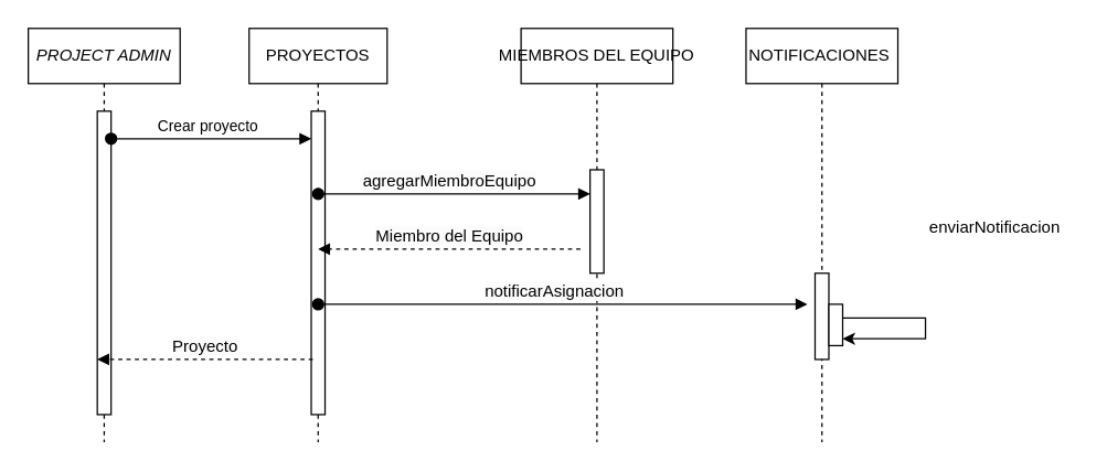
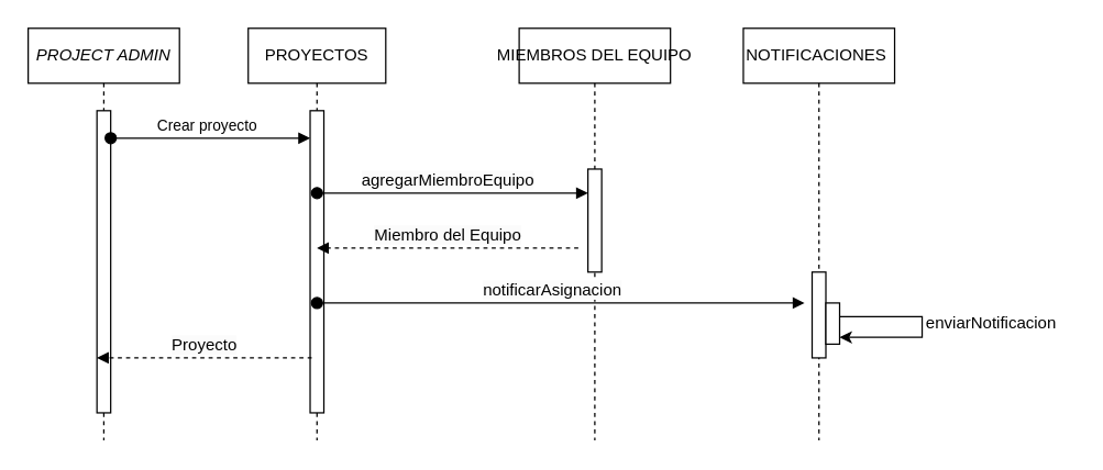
  <mxCell id="0" />
  <mxCell id="1" parent="0" />
  <mxCell id="2" value="PROYECTOS" style="shape=umlLifeline;perimeter=lifelinePerimeter;whiteSpace=wrap;html=1;container=1;dropTarget=0;collapsible=0;recursiveResize=0;outlineConnect=0;portConstraint=eastwest;newEdgeStyle={&quot;curved&quot;:0,&quot;rounded&quot;:0};" vertex="1" parent="1"><mxGeometry x="180" y="20" width="100" height="300" as="geometry" /></mxCell>
  <mxCell id="3" value="" style="html=1;points=[[0,0,0,0,5],[0,1,0,0,-5],[1,0,0,0,5],[1,1,0,0,-5]];perimeter=orthogonalPerimeter;outlineConnect=0;targetShapes=umlLifeline;portConstraint=eastwest;newEdgeStyle={&quot;curved&quot;:0,&quot;rounded&quot;:0};" vertex="1" parent="2"><mxGeometry x="45" y="60" width="10" height="220" as="geometry" /></mxCell>
  <mxCell id="4" value="&lt;span style=&quot;text-wrap: nowrap;&quot;&gt;MIEMBROS DEL EQUIPO&lt;/span&gt;" style="shape=umlLifeline;perimeter=lifelinePerimeter;whiteSpace=wrap;html=1;container=1;dropTarget=0;collapsible=0;recursiveResize=0;outlineConnect=0;portConstraint=eastwest;newEdgeStyle={&quot;curved&quot;:0,&quot;rounded&quot;:0};" vertex="1" parent="1"><mxGeometry x="377" y="20" width="110" height="300" as="geometry" /></mxCell>
  <mxCell id="5" value="" style="html=1;points=[[0,0,0,0,5],[0,1,0,0,-5],[1,0,0,0,5],[1,1,0,0,-5]];perimeter=orthogonalPerimeter;outlineConnect=0;targetShapes=umlLifeline;portConstraint=eastwest;newEdgeStyle={&quot;curved&quot;:0,&quot;rounded&quot;:0};" vertex="1" parent="4"><mxGeometry x="50" y="102.5" width="10" height="75" as="geometry" /></mxCell>
  <mxCell id="6" value="&lt;span style=&quot;text-wrap: nowrap;&quot;&gt;&lt;i&gt;PROJECT ADMIN&lt;/i&gt;&lt;/span&gt;" style="shape=umlLifeline;perimeter=lifelinePerimeter;whiteSpace=wrap;html=1;container=1;dropTarget=0;collapsible=0;recursiveResize=0;outlineConnect=0;portConstraint=eastwest;newEdgeStyle={&quot;curved&quot;:0,&quot;rounded&quot;:0};" vertex="1" parent="1"><mxGeometry x="20" y="20" width="110" height="300" as="geometry" /></mxCell>
  <mxCell id="7" value="" style="html=1;points=[[0,0,0,0,5],[0,1,0,0,-5],[1,0,0,0,5],[1,1,0,0,-5]];perimeter=orthogonalPerimeter;outlineConnect=0;targetShapes=umlLifeline;portConstraint=eastwest;newEdgeStyle={&quot;curved&quot;:0,&quot;rounded&quot;:0};" vertex="1" parent="6"><mxGeometry x="50" y="60" width="10" height="220" as="geometry" /></mxCell>
  <mxCell id="8" value="Crear proyecto" style="html=1;verticalAlign=bottom;startArrow=oval;startFill=1;endArrow=block;startSize=8;curved=0;rounded=0;" edge="1" parent="1" source="7" target="3"><mxGeometry x="-0.035" width="60" relative="1" as="geometry"><mxPoint x="80" y="120" as="sourcePoint" /><mxPoint x="379.5" y="120" as="targetPoint" /><mxPoint as="offset" /><Array as="points"><mxPoint x="200" y="100" /></Array></mxGeometry></mxCell>
  <mxCell id="9" value="&lt;span style=&quot;font-size: 12px; text-align: left; background-color: rgb(251, 251, 251);&quot;&gt;Proyecto&lt;/span&gt;" style="html=1;verticalAlign=bottom;endArrow=block;curved=0;rounded=0;dashed=1;entryX=0.333;entryY=0.623;entryDx=0;entryDy=0;entryPerimeter=0;" edge="1" parent="1"><mxGeometry x="0.002" relative="1" as="geometry"><mxPoint x="226.17" y="260" as="sourcePoint" /><mxPoint x="70" y="260" as="targetPoint" /><mxPoint as="offset" /></mxGeometry></mxCell>
  <mxCell id="10" value="&lt;span style=&quot;font-size: 12px; text-align: left; background-color: rgb(251, 251, 251);&quot;&gt;agregarMiembroEquipo&lt;/span&gt;" style="html=1;verticalAlign=bottom;startArrow=oval;startFill=1;endArrow=block;startSize=8;curved=0;rounded=0;" edge="1" parent="1" target="5"><mxGeometry x="-0.035" width="60" relative="1" as="geometry"><mxPoint x="230" y="140" as="sourcePoint" /><mxPoint x="375" y="140" as="targetPoint" /><mxPoint as="offset" /></mxGeometry></mxCell>
  <mxCell id="11" value="&lt;span style=&quot;font-size: 12px; text-align: left; background-color: rgb(251, 251, 251);&quot;&gt;Miembro del Equipo&lt;/span&gt;" style="html=1;verticalAlign=bottom;endArrow=block;curved=0;rounded=0;dashed=1;entryX=0.333;entryY=0.623;entryDx=0;entryDy=0;entryPerimeter=0;" edge="1" parent="1"><mxGeometry x="0.002" relative="1" as="geometry"><mxPoint x="420" y="180" as="sourcePoint" /><mxPoint x="230" y="180" as="targetPoint" /><mxPoint as="offset" /></mxGeometry></mxCell>
  <mxCell id="12" value="&lt;div style=&quot;text-align: left;&quot;&gt;&lt;span style=&quot;font-size: 12px; background-color: rgb(251, 251, 251);&quot;&gt;notificarAsignacion&lt;/span&gt;&lt;br&gt;&lt;/div&gt;" style="html=1;verticalAlign=bottom;startArrow=oval;startFill=1;endArrow=block;startSize=8;curved=0;rounded=0;" edge="1" parent="1"><mxGeometry x="-0.035" width="60" relative="1" as="geometry"><mxPoint x="230" y="220" as="sourcePoint" /><mxPoint x="584.5" y="220" as="targetPoint" /><mxPoint as="offset" /></mxGeometry></mxCell>
  <mxCell id="13" value="&lt;span style=&quot;text-wrap: nowrap;&quot;&gt;NOTIFICACIONES&amp;nbsp;&lt;/span&gt;" style="shape=umlLifeline;perimeter=lifelinePerimeter;whiteSpace=wrap;html=1;container=1;dropTarget=0;collapsible=0;recursiveResize=0;outlineConnect=0;portConstraint=eastwest;newEdgeStyle={&quot;curved&quot;:0,&quot;rounded&quot;:0};" vertex="1" parent="1"><mxGeometry x="540" y="20" width="110" height="300" as="geometry" /></mxCell>
  <mxCell id="14" value="" style="html=1;points=[[0,0,0,0,5],[0,1,0,0,-5],[1,0,0,0,5],[1,1,0,0,-5]];perimeter=orthogonalPerimeter;outlineConnect=0;targetShapes=umlLifeline;portConstraint=eastwest;newEdgeStyle={&quot;curved&quot;:0,&quot;rounded&quot;:0};" vertex="1" parent="13"><mxGeometry x="50" y="177.5" width="10" height="62.5" as="geometry" /></mxCell>
  <mxCell id="15" value="" style="html=1;points=[[0,0,0,0,5],[0,1,0,0,-5],[1,0,0,0,5],[1,1,0,0,-5]];perimeter=orthogonalPerimeter;outlineConnect=0;targetShapes=umlLifeline;portConstraint=eastwest;newEdgeStyle={&quot;curved&quot;:0,&quot;rounded&quot;:0};" vertex="1" parent="13"><mxGeometry x="60" y="200" width="10" height="30" as="geometry" /></mxCell>
  <mxCell id="16" value="" style="edgeStyle=orthogonalEdgeStyle;rounded=0;orthogonalLoop=1;jettySize=auto;html=1;curved=0;entryX=1;entryY=1;entryDx=0;entryDy=-5;entryPerimeter=0;" edge="1" parent="1" target="15"><mxGeometry relative="1" as="geometry"><mxPoint x="610" y="230" as="sourcePoint" /><mxPoint x="690" y="230" as="targetPoint" /><Array as="points"><mxPoint x="670" y="230" /><mxPoint x="670" y="245" /></Array></mxGeometry></mxCell>
- <mxCell id="17" value="enviarNotificacion" style="text;html=1;align=center;verticalAlign=middle;resizable=0;points=[];autosize=1;strokeColor=none;fillColor=none;" vertex="1" parent="1"><mxGeometry x="660" y="150" width="120" height="30" as="geometry" /></mxCell>
+ <mxCell id="17" value="enviarNotificacion" style="text;html=1;align=center;verticalAlign=middle;resizable=0;points=[];autosize=1;strokeColor=none;fillColor=none;" vertex="1" parent="1"><mxGeometry x="660" y="220" width="120" height="30" as="geometry" /></mxCell>
